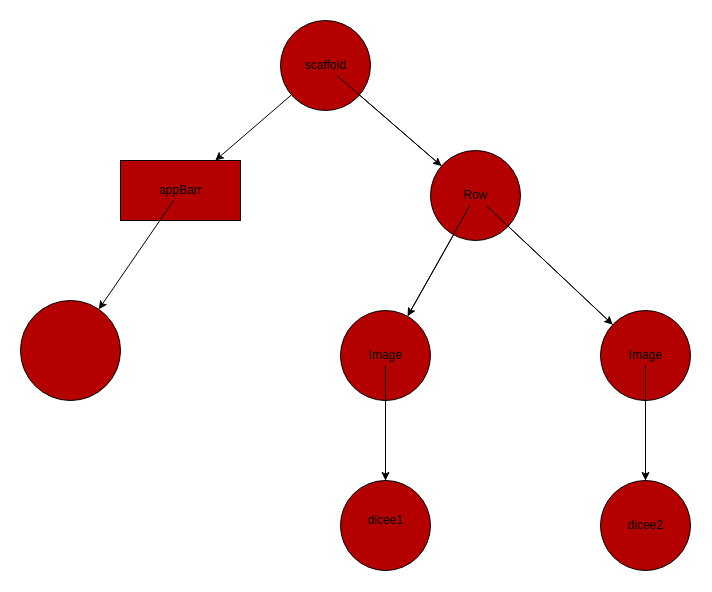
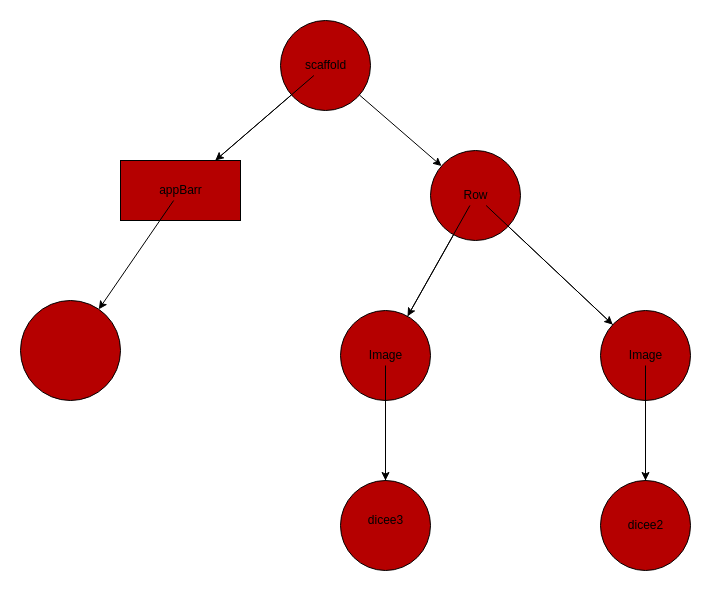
  <mxCell id="0" />
  <mxCell id="1" parent="0" />
  <mxCell id="2" value="" style="edgeStyle=none;rounded=0;orthogonalLoop=1;jettySize=auto;html=1;" edge="1" parent="1" source="4" target="10"><mxGeometry relative="1" as="geometry" /></mxCell>
  <mxCell id="3" value="" style="edgeStyle=none;rounded=0;orthogonalLoop=1;jettySize=auto;html=1;" edge="1" parent="1" source="4" target="11"><mxGeometry relative="1" as="geometry" /></mxCell>
  <mxCell id="4" value="" style="ellipse;whiteSpace=wrap;html=1;aspect=fixed;fillColor=#B50000;" vertex="1" parent="1"><mxGeometry x="280" y="20" width="90" height="90" as="geometry" /></mxCell>
- <mxCell id="6" value="" style="edgeStyle=none;rounded=0;orthogonalLoop=1;jettySize=auto;html=1;" edge="1" parent="1" source="7" target="16"><mxGeometry relative="1" as="geometry" /></mxCell>
+ <mxCell id="5" value="" style="edgeStyle=none;rounded=0;orthogonalLoop=1;jettySize=auto;html=1;" edge="1" parent="1" source="7" target="13"><mxGeometry relative="1" as="geometry" /></mxCell>
  <mxCell id="7" value="scaffold" style="text;html=1;resizable=0;autosize=1;align=center;verticalAlign=middle;points=[];fillColor=none;strokeColor=none;rounded=0;" vertex="1" parent="1"><mxGeometry x="295" y="55" width="60" height="20" as="geometry" /></mxCell>
  <mxCell id="8" value="" style="edgeStyle=none;rounded=0;orthogonalLoop=1;jettySize=auto;html=1;" edge="1" parent="1" source="10" target="18"><mxGeometry relative="1" as="geometry" /></mxCell>
  <mxCell id="9" value="" style="edgeStyle=none;rounded=0;orthogonalLoop=1;jettySize=auto;html=1;" edge="1" parent="1" source="10" target="20"><mxGeometry relative="1" as="geometry" /></mxCell>
  <mxCell id="10" value="" style="ellipse;whiteSpace=wrap;html=1;aspect=fixed;fillColor=#B50000;" vertex="1" parent="1"><mxGeometry x="430" y="150" width="90" height="90" as="geometry" /></mxCell>
  <mxCell id="11" value="" style="whiteSpace=wrap;html=1;fillColor=#B50000;" vertex="1" parent="1"><mxGeometry x="120" y="160" width="120" height="60" as="geometry" /></mxCell>
  <mxCell id="12" value="" style="edgeStyle=none;rounded=0;orthogonalLoop=1;jettySize=auto;html=1;" edge="1" parent="1" source="13" target="21"><mxGeometry relative="1" as="geometry" /></mxCell>
  <mxCell id="13" value="appBarr" style="text;html=1;resizable=0;autosize=1;align=center;verticalAlign=middle;points=[];fillColor=none;strokeColor=none;rounded=0;" vertex="1" parent="1"><mxGeometry x="150" y="180" width="60" height="20" as="geometry" /></mxCell>
  <mxCell id="14" value="" style="edgeStyle=none;rounded=0;orthogonalLoop=1;jettySize=auto;html=1;" edge="1" parent="1" source="16" target="23"><mxGeometry relative="1" as="geometry" /></mxCell>
  <mxCell id="15" value="" style="edgeStyle=none;rounded=0;orthogonalLoop=1;jettySize=auto;html=1;" edge="1" parent="1" source="16" target="25"><mxGeometry relative="1" as="geometry" /></mxCell>
  <mxCell id="16" value="Row" style="text;html=1;resizable=0;autosize=1;align=center;verticalAlign=middle;points=[];fillColor=none;strokeColor=none;rounded=0;" vertex="1" parent="1"><mxGeometry x="455" y="185" width="40" height="20" as="geometry" /></mxCell>
  <mxCell id="17" value="" style="edgeStyle=none;rounded=0;orthogonalLoop=1;jettySize=auto;html=1;" edge="1" parent="1" source="18" target="26"><mxGeometry relative="1" as="geometry" /></mxCell>
  <mxCell id="18" value="" style="ellipse;whiteSpace=wrap;html=1;aspect=fixed;fillColor=#B50000;" vertex="1" parent="1"><mxGeometry x="600" y="310" width="90" height="90" as="geometry" /></mxCell>
  <mxCell id="19" value="" style="edgeStyle=none;rounded=0;orthogonalLoop=1;jettySize=auto;html=1;" edge="1" parent="1" source="20" target="27"><mxGeometry relative="1" as="geometry" /></mxCell>
  <mxCell id="20" value="" style="ellipse;whiteSpace=wrap;html=1;aspect=fixed;fillColor=#B50000;" vertex="1" parent="1"><mxGeometry x="340" y="310" width="90" height="90" as="geometry" /></mxCell>
  <mxCell id="21" value="" style="ellipse;whiteSpace=wrap;html=1;fillColor=#B50000;" vertex="1" parent="1"><mxGeometry x="20" y="300" width="100" height="100" as="geometry" /></mxCell>
  <mxCell id="22" value="" style="edgeStyle=none;rounded=0;orthogonalLoop=1;jettySize=auto;html=1;" edge="1" parent="1" source="23" target="29"><mxGeometry relative="1" as="geometry" /></mxCell>
  <mxCell id="23" value="Image" style="text;html=1;resizable=0;autosize=1;align=center;verticalAlign=middle;points=[];fillColor=none;strokeColor=none;rounded=0;" vertex="1" parent="1"><mxGeometry x="620" y="345" width="50" height="20" as="geometry" /></mxCell>
  <mxCell id="24" value="" style="edgeStyle=none;rounded=0;orthogonalLoop=1;jettySize=auto;html=1;" edge="1" parent="1" source="25" target="28"><mxGeometry relative="1" as="geometry" /></mxCell>
  <mxCell id="25" value="Image" style="text;html=1;resizable=0;autosize=1;align=center;verticalAlign=middle;points=[];fillColor=none;strokeColor=none;rounded=0;" vertex="1" parent="1"><mxGeometry x="360" y="345" width="50" height="20" as="geometry" /></mxCell>
  <mxCell id="26" value="" style="ellipse;whiteSpace=wrap;html=1;aspect=fixed;fillColor=#B50000;" vertex="1" parent="1"><mxGeometry x="600" y="480" width="90" height="90" as="geometry" /></mxCell>
  <mxCell id="27" value="" style="ellipse;whiteSpace=wrap;html=1;aspect=fixed;fillColor=#B50000;" vertex="1" parent="1"><mxGeometry x="340" y="480" width="90" height="90" as="geometry" /></mxCell>
- <mxCell id="28" value="dicee1" style="text;html=1;resizable=0;autosize=1;align=center;verticalAlign=middle;points=[];fillColor=none;strokeColor=none;rounded=0;" vertex="1" parent="1"><mxGeometry x="360" y="510" width="50" height="20" as="geometry" /></mxCell>
+ <mxCell id="28" value="dicee3" style="text;html=1;resizable=0;autosize=1;align=center;verticalAlign=middle;points=[];fillColor=none;strokeColor=none;rounded=0;" vertex="1" parent="1"><mxGeometry x="360" y="510" width="50" height="20" as="geometry" /></mxCell>
  <mxCell id="29" value="dicee2" style="text;html=1;resizable=0;autosize=1;align=center;verticalAlign=middle;points=[];fillColor=none;strokeColor=none;rounded=0;" vertex="1" parent="1"><mxGeometry x="620" y="515" width="50" height="20" as="geometry" /></mxCell>
